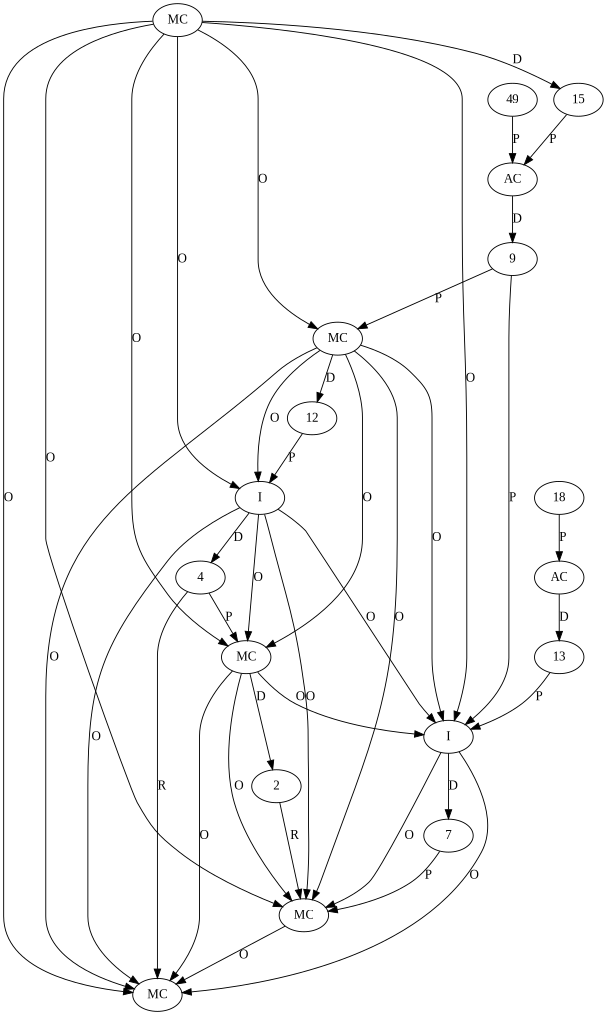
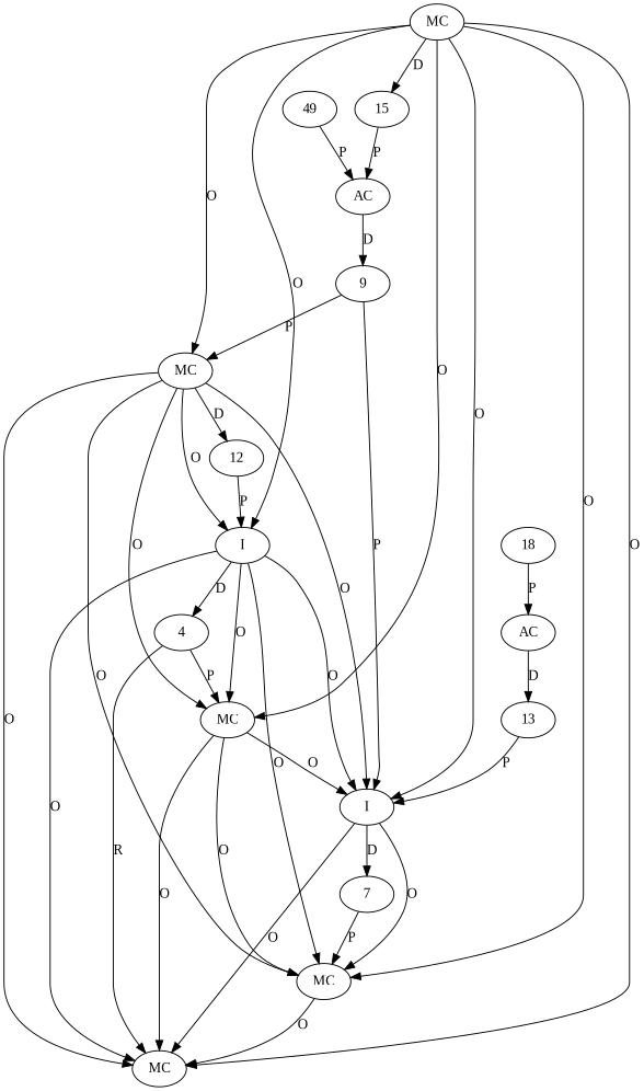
  digraph {
    fontname="Liberation Serif"
    node [fontname="Liberation Serif" t=UNKNOWN]
    edge [fontname="Liberation Serif"]
    n1 [l=647 label=MC s="print()" t=DateTimeFormatter]
    n2 [l=648 label=MC s="size()" t=List]
-   2 [n=f t=DateTimeFormatter]
    n4 [l=646 label=MC s="forFields()" t=ISODateTimeFormat]
    n5 [l=647 label=I t=Partial]
    7 [n=dummy_]
    4 [n=types t=List]
    9 [n=fields t="DateTimeFieldType[]"]
    n9 [l=645 label=MC s="asList()" t=Arrays]
    n10 [l=645 label=I t=ArrayList]
    12 [n=dummy_]
    13 [n=values t="int[]"]
    n13 [l=629 label=AC t=""]
    15 [n=dummy_]
    n15 [l=630 label=MC s="hourOfDay()" t=DateTimeFieldType]
    n16 [l=634 label=AC t=""]
    18 [t=int v=25]
    n18 [label=49 n=dummy_]
    n1 -> n2 [label=O]
-   2 -> n1 [label=R]
    n4 -> n1 [label=O]
    n4 -> n2 [label=O]
-   n4 -> 2 [label=D]
    n4 -> n5 [label=O]
    n5 -> n1 [label=O]
    n5 -> n2 [label=O]
    n5 -> 7 [label=D]
    7 -> n1 [label=P]
    4 -> n2 [label=R]
    4 -> n4 [label=P]
    9 -> n5 [label=P]
    9 -> n9 [label=P]
    n9 -> n1 [label=O]
    n9 -> n2 [label=O]
    n9 -> n4 [label=O]
    n9 -> n5 [label=O]
    n9 -> n10 [label=O]
    n9 -> 12 [label=D]
    n10 -> n1 [label=O]
    n10 -> n2 [label=O]
    n10 -> n4 [label=O]
    n10 -> n5 [label=O]
    n10 -> 4 [label=D]
    12 -> n10 [label=P]
    13 -> n5 [label=P]
    n13 -> 9 [label=D]
    15 -> n13 [label=P]
    n15 -> n1 [label=O]
    n15 -> n2 [label=O]
    n15 -> n4 [label=O]
    n15 -> n5 [label=O]
    n15 -> n9 [label=O]
    n15 -> n10 [label=O]
    n15 -> 15 [label=D]
    n16 -> 13 [label=D]
    18 -> n16 [label=P]
    n18 -> n13 [label=P]
  }
